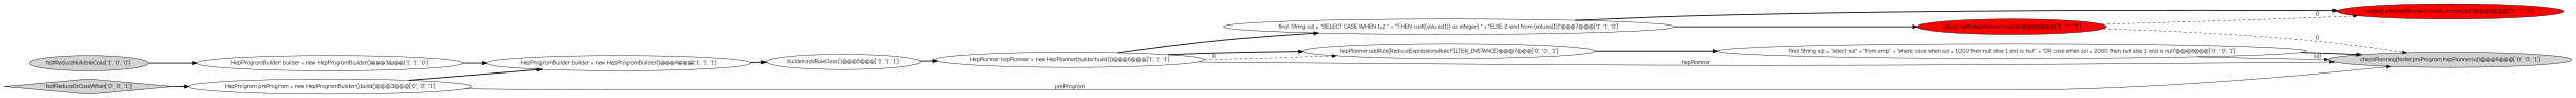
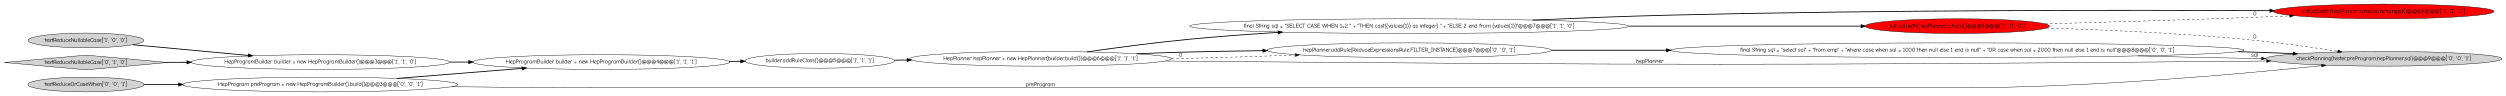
  digraph {
    fontname="Comic Neue"
    rankdir=LR
    node [fillcolor=white fontname="Comic Neue" shape=ellipse style=filled]
    edge [fontname="Comic Neue" style=bold]
    n1 [label="HepProgramBuilder builder = new HepProgramBuilder()@@@3@@@['1', '1', '0']"]
    n2 [label="HepProgramBuilder builder = new HepProgramBuilder()@@@4@@@['1', '1', '1']"]
    n3 [label="builder.addRuleClass()@@@5@@@['1', '1', '1']"]
    n4 [fillcolor=red label="sql(sql).with(hepPlanner).checkUnchanged()@@@8@@@['0', '1', '0']"]
    n5 [fillcolor=red label="sql(sql).with(hepPlanner).check()@@@8@@@['1', '0', '0']"]
    n6 [fillcolor=lightgray label="checkPlanning(tester,preProgram,hepPlanner,sql)@@@9@@@['0', '0', '1']"]
    n7 [label="final String sql = \"SELECT CASE WHEN 1=2 \" + \"THEN cast((values(1)) as integer) \" + \"ELSE 2 end from (values(1))\"@@@7@@@['1', '1', '0']"]
    n8 [label="HepPlanner hepPlanner = new HepPlanner(builder.build())@@@6@@@['1', '1', '1']"]
    n9 [fillcolor=lightgray label="testReduceNullableCase['1', '0', '0']"]
    n10 [label="hepPlanner.addRule(ReduceExpressionsRule.FILTER_INSTANCE)@@@7@@@['0', '0', '1']"]
    n11 [label="final String sql = \"select sal\" + \"from emp\" + \"where case when sal = 1000 then null else 1 end is null\" + \"OR case when sal = 2000 then null else 1 end is null\"@@@8@@@['0', '0', '1']"]
-   n12 [fillcolor=lightgray label="testReduceOrCaseWhen['0', '0', '1']" shape=diamond]
+   n12 [fillcolor=lightgray label="testReduceOrCaseWhen['0', '0', '1']"]
    n13 [label="HepProgram preProgram = new HepProgramBuilder().build()@@@3@@@['0', '0', '1']"]
+   n14 [fillcolor=lightgray label="testReduceNullableCase['0', '1', '0']" shape=diamond]
    n1 -> n2
    n2 -> n3
    n3 -> n8
    n5 -> n4 [label=0 style=dashed]
    n5 -> n6 [label=0 style=dashed]
    n7 -> n4
    n7 -> n5
    n8 -> n6 [label=hepPlanner style=solid]
    n8 -> n7
    n8 -> n10 [label=0 style=dashed]
    n8 -> n10
    n9 -> n1
    n10 -> n11
    n11 -> n6 [label=sql style=solid]
    n11 -> n6
    n12 -> n13
    n13 -> n2
    n13 -> n6 [label=preProgram style=solid]
+   n14 -> n1
  }
